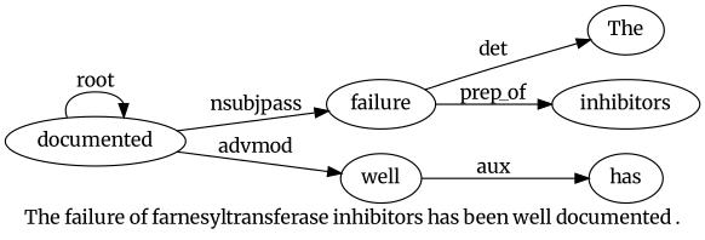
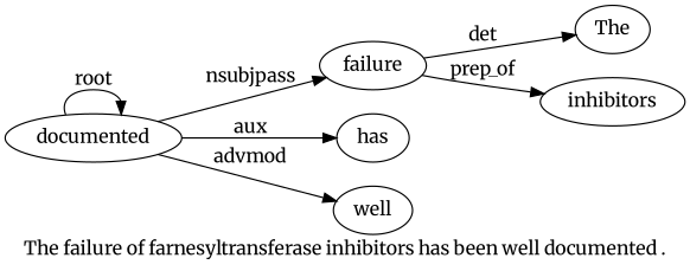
  digraph {
    fontname=Merriweather
    label="The failure of farnesyltransferase inhibitors has been well documented ."
    rankdir=LR
    node [fillcolor=white fontname=Merriweather style=filled]
    edge [fontname=Merriweather]
    n1 [label=failure]
    n2 [label=The]
    n3 [label=inhibitors]
    n4 [label=documented]
    n5 [label=has]
    n6 [label=well]
    n1 -> n2 [label=det]
    n1 -> n3 [label=prep_of]
    n4 -> n1 [label=nsubjpass]
    n4 -> n4 [label=root]
-   n6 -> n5 [label=aux]
+   n4 -> n5 [label=aux]
    n4 -> n6 [label=advmod]
  }
